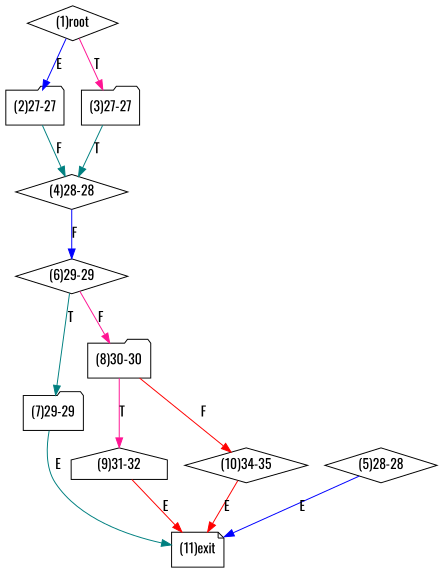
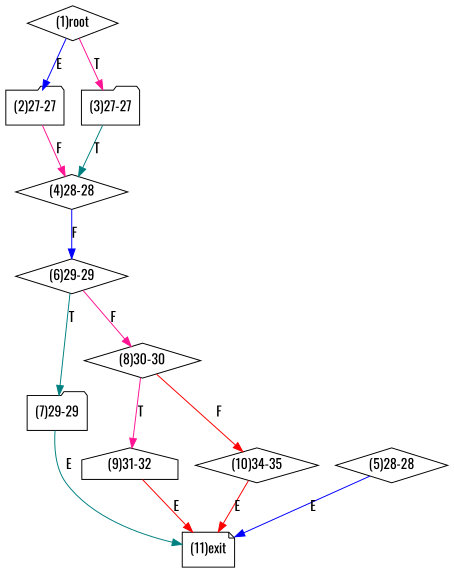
  digraph {
    fontname=Oswald
    node [fontname=Oswald shape=diamond]
    edge [color=teal fontname=Oswald]
    n1 [label="(1)root"]
    n2 [label="(2)27-27" shape=folder]
    n3 [label="(3)27-27" shape=folder]
    n4 [label="(4)28-28"]
    n5 [label="(6)29-29"]
    n6 [label="(5)28-28"]
    n7 [label="(11)exit" shape=note]
    n8 [label="(7)29-29" shape=folder]
-   n9 [label="(8)30-30" shape=folder]
+   n9 [label="(8)30-30"]
    n10 [label="(9)31-32" shape=house]
    n11 [label="(10)34-35"]
    n1 -> n2 [color=blue label=E]
    n1 -> n3 [color=deeppink label=T]
-   n2 -> n4 [label=F]
+   n2 -> n4 [color=deeppink label=F]
    n3 -> n4 [label=T]
    n4 -> n5 [color=blue label=F]
    n5 -> n8 [label=T]
    n5 -> n9 [color=deeppink label=F]
    n6 -> n7 [color=blue label=E]
    n8 -> n7 [label=E]
    n9 -> n10 [color=deeppink label=T]
    n9 -> n11 [color=red label=F]
    n10 -> n7 [color=red label=E]
    n11 -> n7 [color=red label=E]
  }
